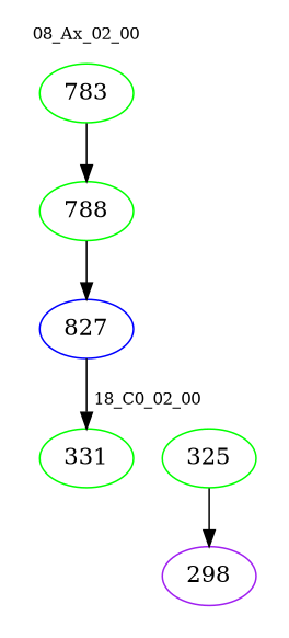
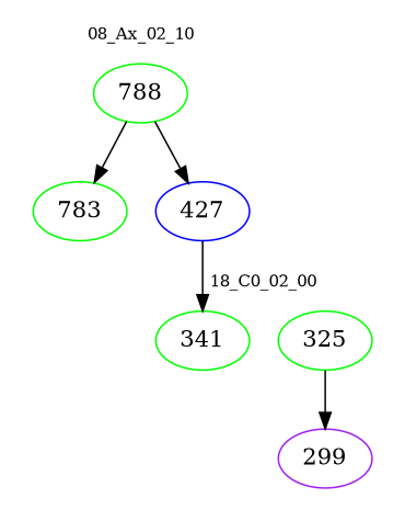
  digraph {
    node [color=green]
    edge [color=black]
    n1 [label=788]
    n2 [label=783]
-   n3 [color=blue label=827]
+   n3 [color=blue label=427]
    n4 [label=325]
-   n5 [label=331]
-   n6 [color=purple label=298]
+   n5 [label=341]
+   n6 [color=purple label=299]
    subgraph cluster_1 {
      color=white
      fontsize=10
-     label="08_Ax_02_00"
+     label="08_Ax_02_10"
      n1
      n2
      n3
    }
    subgraph cluster_2 {
      color=white
      fontsize=10
      label="18_C0_02_00"
      n4
      n5
      n6
    }
-   n2 -> n1
+   n1 -> n2
    n1 -> n3
    n3 -> n5
    n4 -> n6
  }
